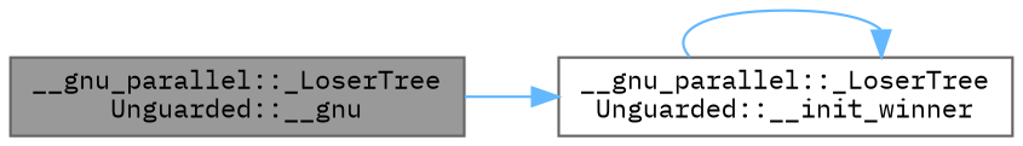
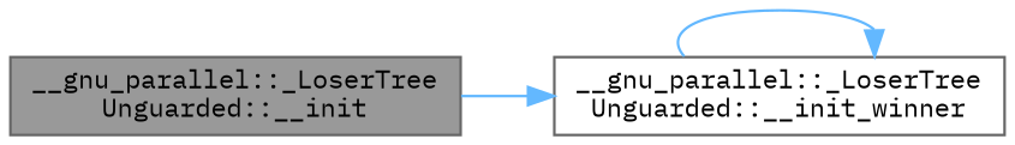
  digraph {
    rankdir=LR
    fontname="IBM Plex Mono"
    node [fontname="IBM Plex Mono" fontsize=10 shape=box style=filled]
    edge [color=steelblue1 fontname="IBM Plex Mono" fontsize=10 labelfontname=Helvetica labelfontsize=10 style=solid]
-   n1 [color=gray40 fillcolor=grey60 fontcolor=black height=0.2 label="__gnu_parallel::_LoserTree\lUnguarded::__gnu" width=0.4]
+   n1 [color=gray40 fillcolor=grey60 fontcolor=black height=0.2 label="__gnu_parallel::_LoserTree\lUnguarded::__init" width=0.4]
    n2 [color=grey40 fillcolor=white height=0.2 label="__gnu_parallel::_LoserTree\lUnguarded::__init_winner" width=0.4]
    n1 -> n2
    n2 -> n2
  }
